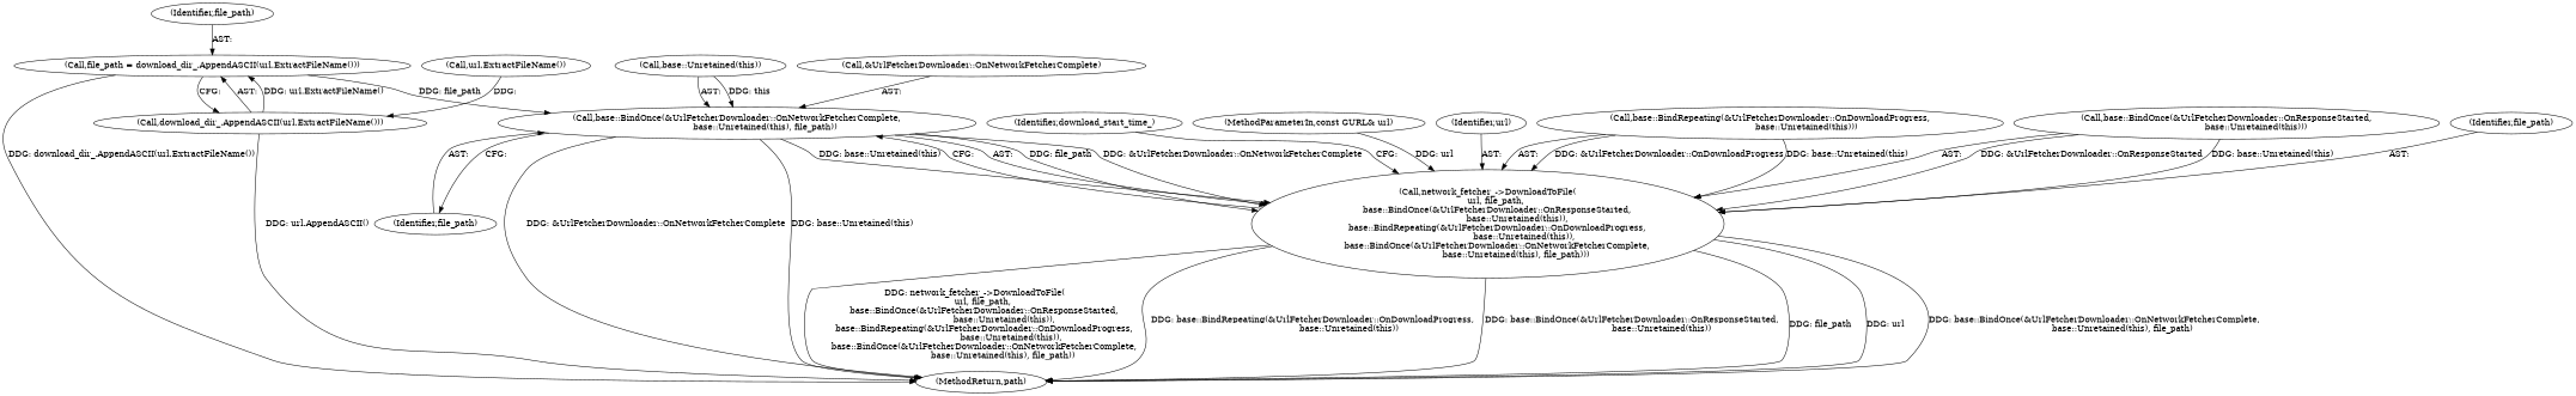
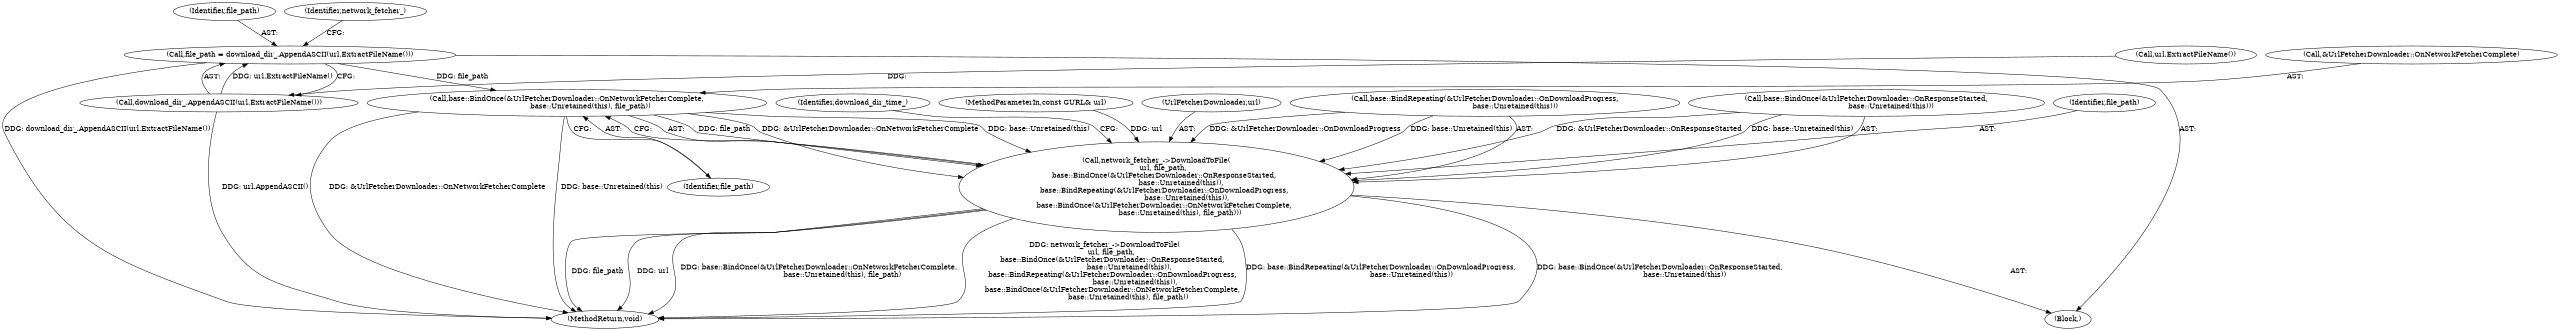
  digraph {
    n1 [label="(Call,file_path = download_dir_.AppendASCII(url.ExtractFileName()))"]
    n2 [label="(Call,download_dir_.AppendASCII(url.ExtractFileName()))"]
    n3 [label="(Call,base::BindOnce(&UrlFetcherDownloader::OnNetworkFetcherComplete,\n                     base::Unretained(this), file_path))"]
-   n4 [label="(MethodReturn,path)"]
+   n4 [label="(MethodReturn,void)"]
+   n5 [label="(Block,)"]
    n6 [label="(Call,network_fetcher_->DownloadToFile(\n      url, file_path,\n       base::BindOnce(&UrlFetcherDownloader::OnResponseStarted,\n                      base::Unretained(this)),\n       base::BindRepeating(&UrlFetcherDownloader::OnDownloadProgress,\n                           base::Unretained(this)),\n       base::BindOnce(&UrlFetcherDownloader::OnNetworkFetcherComplete,\n                     base::Unretained(this), file_path)))"]
    n7 [label="(Identifier,file_path)"]
    n8 [label="(Call,url.ExtractFileName())"]
-   n9 [label="(Call,base::Unretained(this))"]
    n10 [label="(Identifier,file_path)"]
-   n12 [label="(Identifier,download_start_time_)"]
+   n11 [label="(Identifier,network_fetcher_)"]
+   n12 [label="(Identifier,download_dir_time_)"]
    n13 [label="(MethodParameterIn,const GURL& url)"]
-   n14 [label="(Identifier,url)"]
+   n14 [label="(UrlFetcherDownloader,url)"]
    n15 [label="(Call,base::BindRepeating(&UrlFetcherDownloader::OnDownloadProgress,\n                           base::Unretained(this)))"]
    n16 [label="(Call,&UrlFetcherDownloader::OnNetworkFetcherComplete)"]
    n17 [label="(Call,base::BindOnce(&UrlFetcherDownloader::OnResponseStarted,\n                      base::Unretained(this)))"]
    n18 [label="(Identifier,file_path)"]
    n1 -> n2 [label="CFG: "]
    n1 -> n3 [label="DDG: file_path"]
    n1 -> n4 [label="DDG: download_dir_.AppendASCII(url.ExtractFileName())"]
+   n1 -> n5 [label="AST: "]
    n2 -> n1 [label="AST: "]
    n2 -> n1 [label="DDG: url.ExtractFileName()"]
    n2 -> n4 [label="DDG: url.AppendASCII()"]
    n3 -> n4 [label="DDG: &UrlFetcherDownloader::OnNetworkFetcherComplete"]
    n3 -> n4 [label="DDG: base::Unretained(this)"]
    n3 -> n6 [label="AST: "]
    n3 -> n6 [label="DDG: file_path"]
    n3 -> n6 [label="DDG: &UrlFetcherDownloader::OnNetworkFetcherComplete"]
    n3 -> n6 [label="DDG: base::Unretained(this)"]
    n3 -> n7 [label="CFG: "]
    n6 -> n3 [label="CFG: "]
    n6 -> n4 [label="DDG: url"]
    n6 -> n4 [label="DDG: base::BindOnce(&UrlFetcherDownloader::OnNetworkFetcherComplete,\n                     base::Unretained(this), file_path)"]
    n6 -> n4 [label="DDG: network_fetcher_->DownloadToFile(\n      url, file_path,\n       base::BindOnce(&UrlFetcherDownloader::OnResponseStarted,\n                      base::Unretained(this)),\n       base::BindRepeating(&UrlFetcherDownloader::OnDownloadProgress,\n                           base::Unretained(this)),\n       base::BindOnce(&UrlFetcherDownloader::OnNetworkFetcherComplete,\n                     base::Unretained(this), file_path))"]
    n6 -> n4 [label="DDG: base::BindRepeating(&UrlFetcherDownloader::OnDownloadProgress,\n                           base::Unretained(this))"]
    n6 -> n4 [label="DDG: base::BindOnce(&UrlFetcherDownloader::OnResponseStarted,\n                      base::Unretained(this))"]
    n6 -> n4 [label="DDG: file_path"]
+   n6 -> n5 [label="AST: "]
    n7 -> n3 [label="AST: "]
    n8 -> n2 [label="DDG: "]
-   n9 -> n3 [label="AST: "]
-   n9 -> n3 [label="DDG: this"]
    n10 -> n1 [label="AST: "]
+   n11 -> n1 [label="CFG: "]
    n12 -> n6 [label="CFG: "]
    n13 -> n6 [label="DDG: url"]
    n14 -> n6 [label="AST: "]
    n15 -> n6 [label="AST: "]
    n15 -> n6 [label="DDG: &UrlFetcherDownloader::OnDownloadProgress"]
    n15 -> n6 [label="DDG: base::Unretained(this)"]
    n16 -> n3 [label="AST: "]
    n17 -> n6 [label="AST: "]
    n17 -> n6 [label="DDG: &UrlFetcherDownloader::OnResponseStarted"]
    n17 -> n6 [label="DDG: base::Unretained(this)"]
    n18 -> n6 [label="AST: "]
  }
